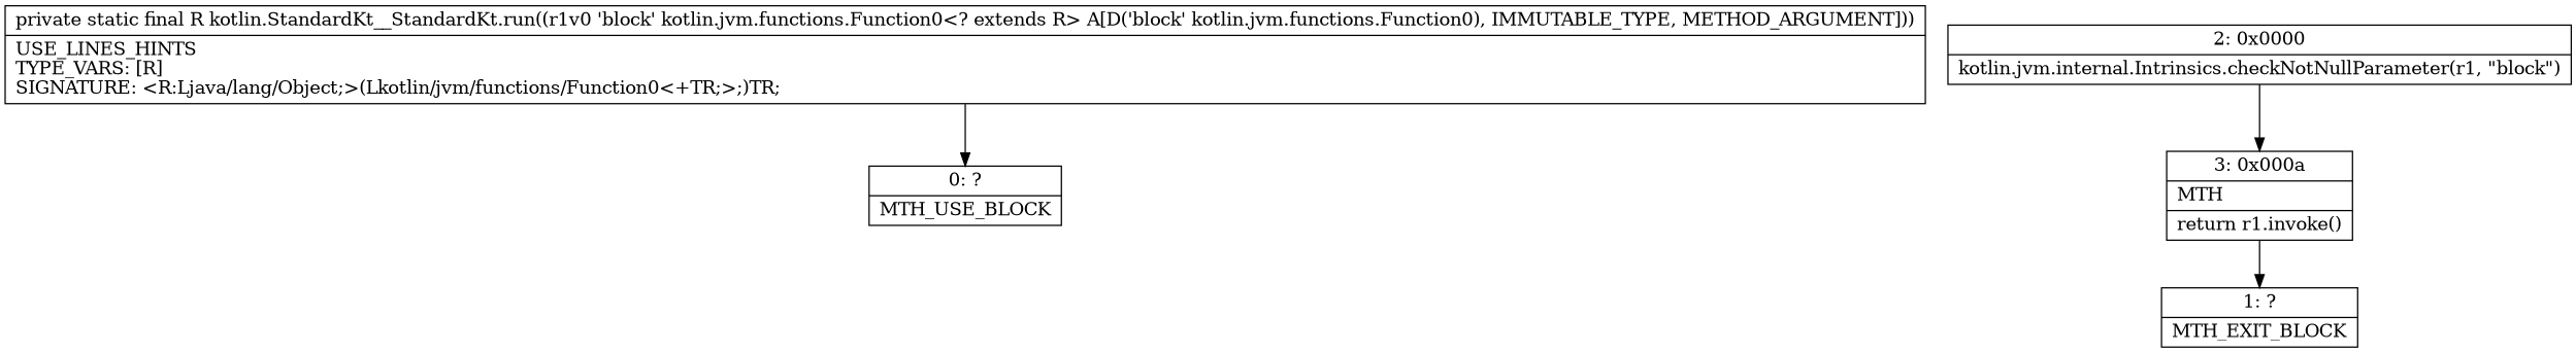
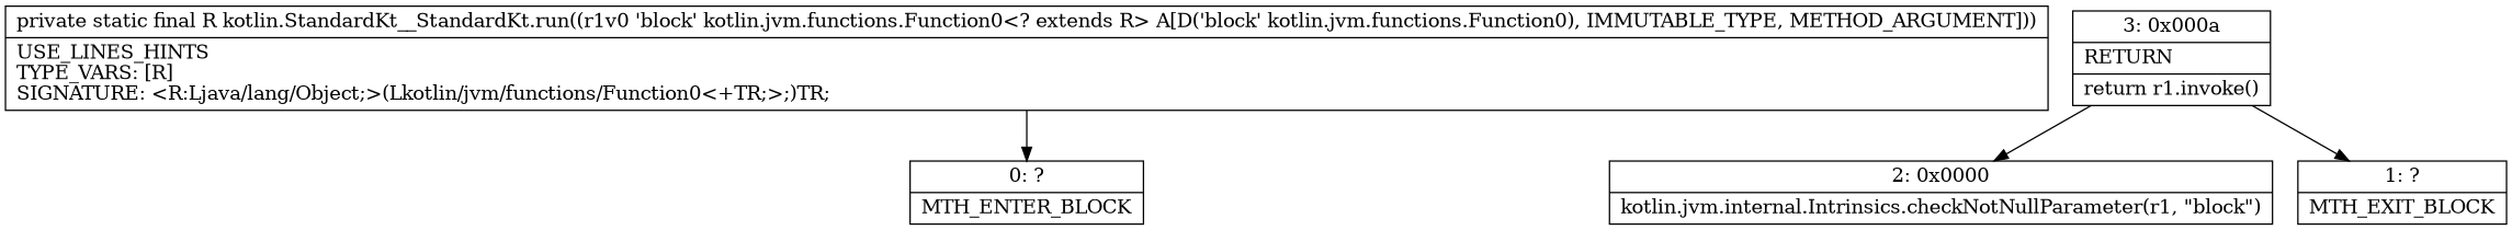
  digraph {
    node [shape=record]
-   n1 [label="{0\:\ ?|MTH_USE_BLOCK\l}"]
+   n1 [label="{0\:\ ?|MTH_ENTER_BLOCK\l}"]
    n2 [label="{2\:\ 0x0000|kotlin.jvm.internal.Intrinsics.checkNotNullParameter(r1, \"block\")\l}"]
-   n3 [label="{3\:\ 0x000a|MTH\l|return r1.invoke()\l}"]
+   n3 [label="{3\:\ 0x000a|RETURN\l|return r1.invoke()\l}"]
    n4 [label="{1\:\ ?|MTH_EXIT_BLOCK\l}"]
    n5 [label="{private static final R kotlin.StandardKt__StandardKt.run((r1v0 'block' kotlin.jvm.functions.Function0\<? extends R\> A[D('block' kotlin.jvm.functions.Function0), IMMUTABLE_TYPE, METHOD_ARGUMENT]))  | USE_LINES_HINTS\lTYPE_VARS: [R]\lSIGNATURE: \<R:Ljava\/lang\/Object;\>(Lkotlin\/jvm\/functions\/Function0\<+TR;\>;)TR;\l}"]
-   n2 -> n3
+   n3 -> n2
    n3 -> n4
    n5 -> n1
  }
